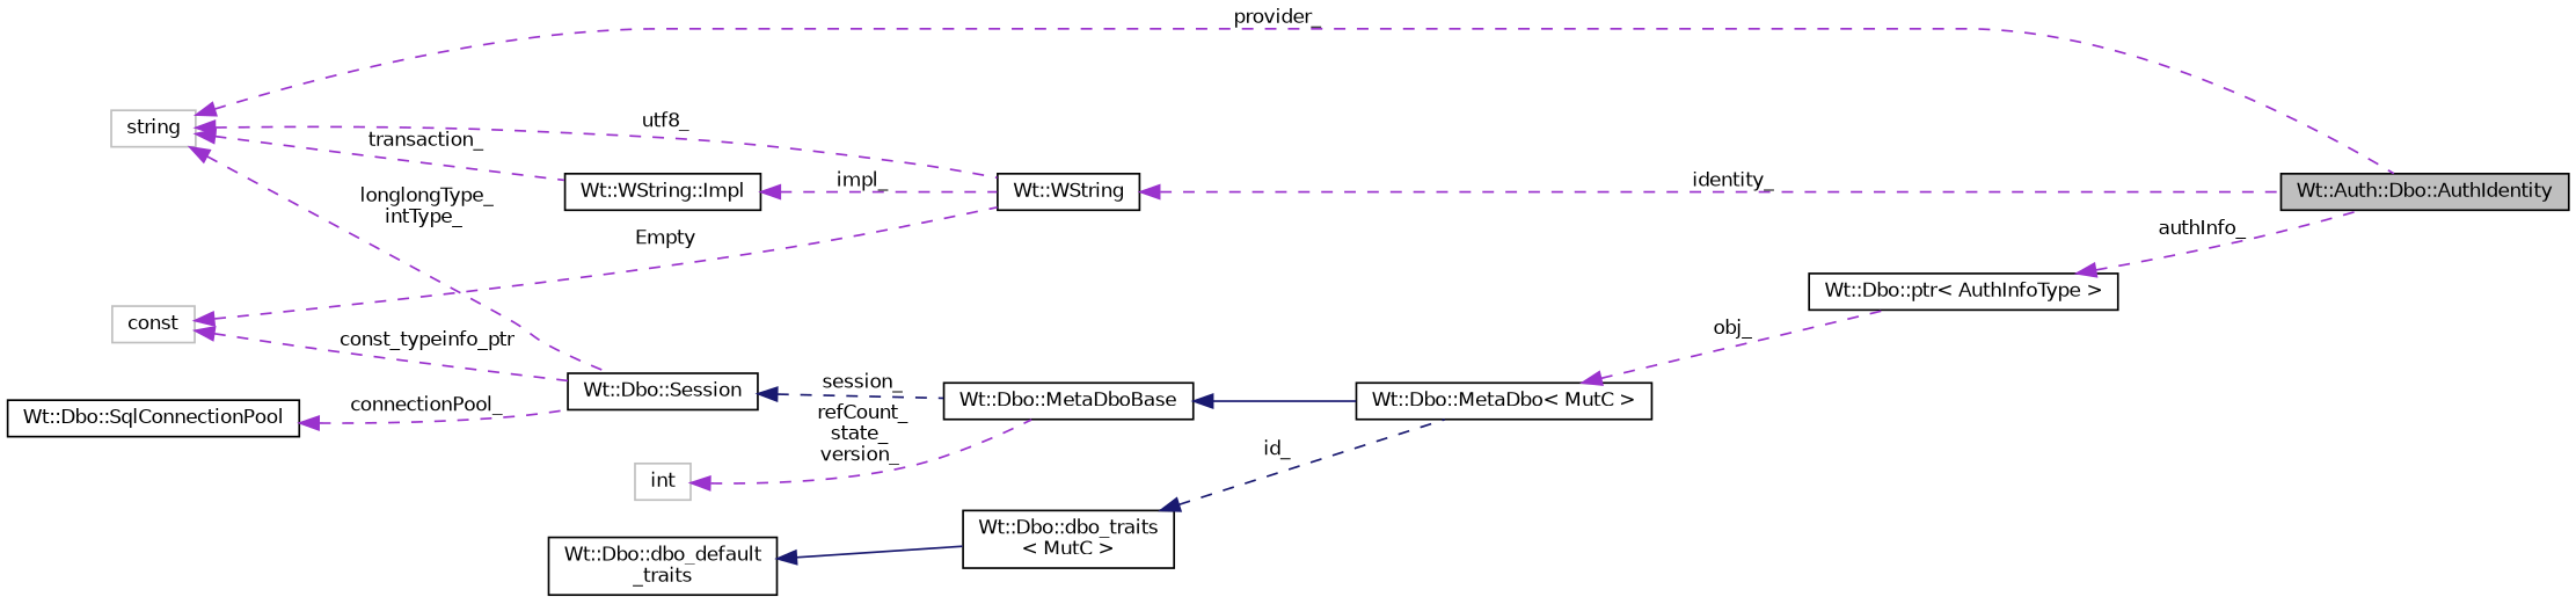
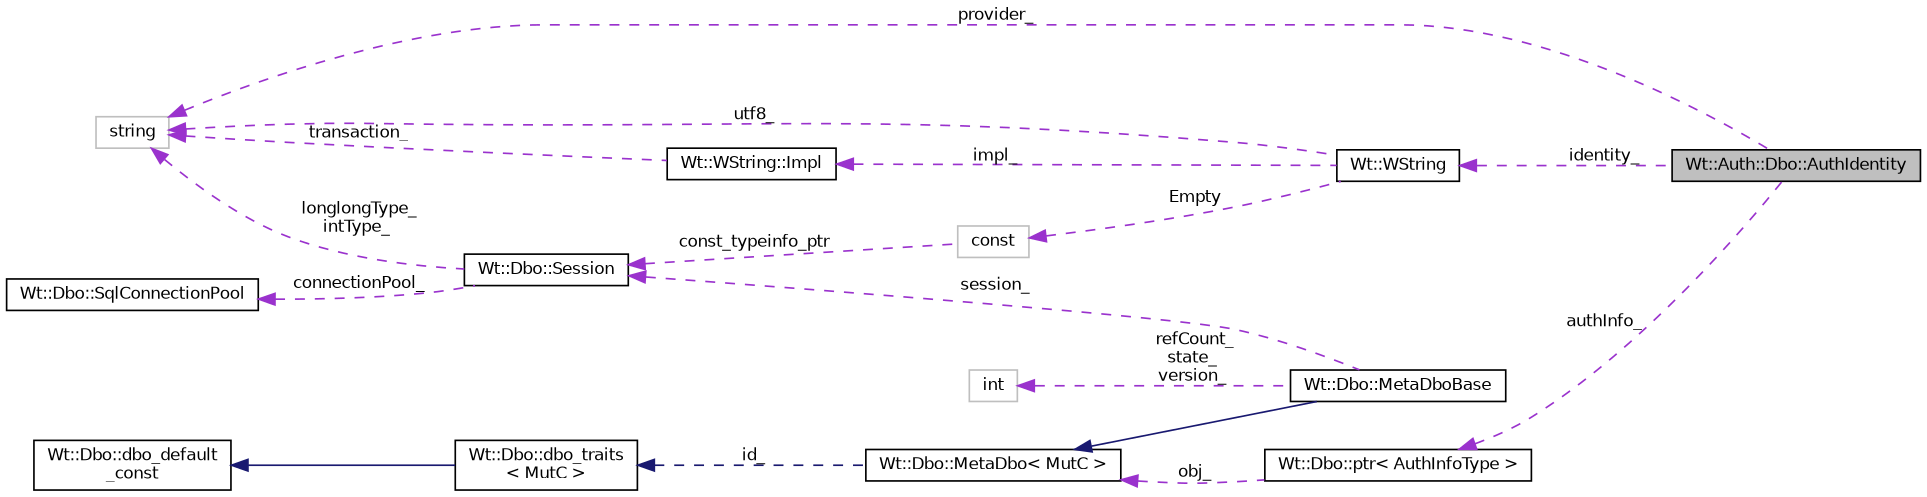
  digraph {
    rankdir=LR
    node [color=black fillcolor=white fontname=Helvetica fontsize=10 shape=record style=filled]
    edge [color=darkorchid3 dir=back fontname=Helvetica fontsize=10 labelfontname=Helvetica labelfontsize=10 style=dashed]
    n1 [fillcolor=grey75 fontcolor=black height=0.2 label="Wt::Auth::Dbo::AuthIdentity" width=0.4]
    n2 [height=0.2 label="Wt::WString" width=0.4]
    n3 [height=0.2 label="Wt::WString::Impl" width=0.4]
    n4 [color=grey75 height=0.2 label=string width=0.4]
    n5 [height=0.2 label="Wt::Dbo::Session" width=0.4]
    n6 [height=0.2 label="Wt::Dbo::MetaDboBase" width=0.4]
    n7 [color=grey75 height=0.2 label=const width=0.4]
    n8 [height=0.2 label="Wt::Dbo::ptr\< AuthInfoType \>" width=0.4]
    n9 [height=0.2 label="Wt::Dbo::MetaDbo\< MutC \>" width=0.4]
    n10 [color=grey75 height=0.2 label=int width=0.4]
    n11 [height=0.2 label="Wt::Dbo::SqlConnectionPool" width=0.4]
    n12 [height=0.2 label="Wt::Dbo::dbo_traits\l\< MutC \>" width=0.4]
-   n13 [height=0.2 label="Wt::Dbo::dbo_default\l_traits" width=0.4]
+   n13 [height=0.2 label="Wt::Dbo::dbo_default\l_const" width=0.4]
    n2 -> n1 [label=" identity_"]
    n3 -> n2 [label=" impl_"]
    n4 -> n1 [label=" provider_"]
    n4 -> n2 [label=" utf8_"]
    n4 -> n3 [label=" transaction_"]
    n4 -> n5 [label=" longlongType_\nintType_"]
-   n5 -> n6 [color=midnightblue label=" session_"]
-   n6 -> n9 [color=midnightblue style=solid]
+   n5 -> n6 [label=" session_"]
+   n9 -> n6 [color=midnightblue style=solid]
    n7 -> n2 [label=" Empty"]
-   n7 -> n5 [label=" const_typeinfo_ptr"]
+   n5 -> n7 [label=" const_typeinfo_ptr"]
    n8 -> n1 [label=" authInfo_"]
    n9 -> n8 [label=" obj_"]
    n10 -> n6 [label=" refCount_\nstate_\nversion_"]
    n11 -> n5 [label=" connectionPool_"]
    n12 -> n9 [color=midnightblue label=" id_"]
    n13 -> n12 [color=midnightblue style=solid]
  }
